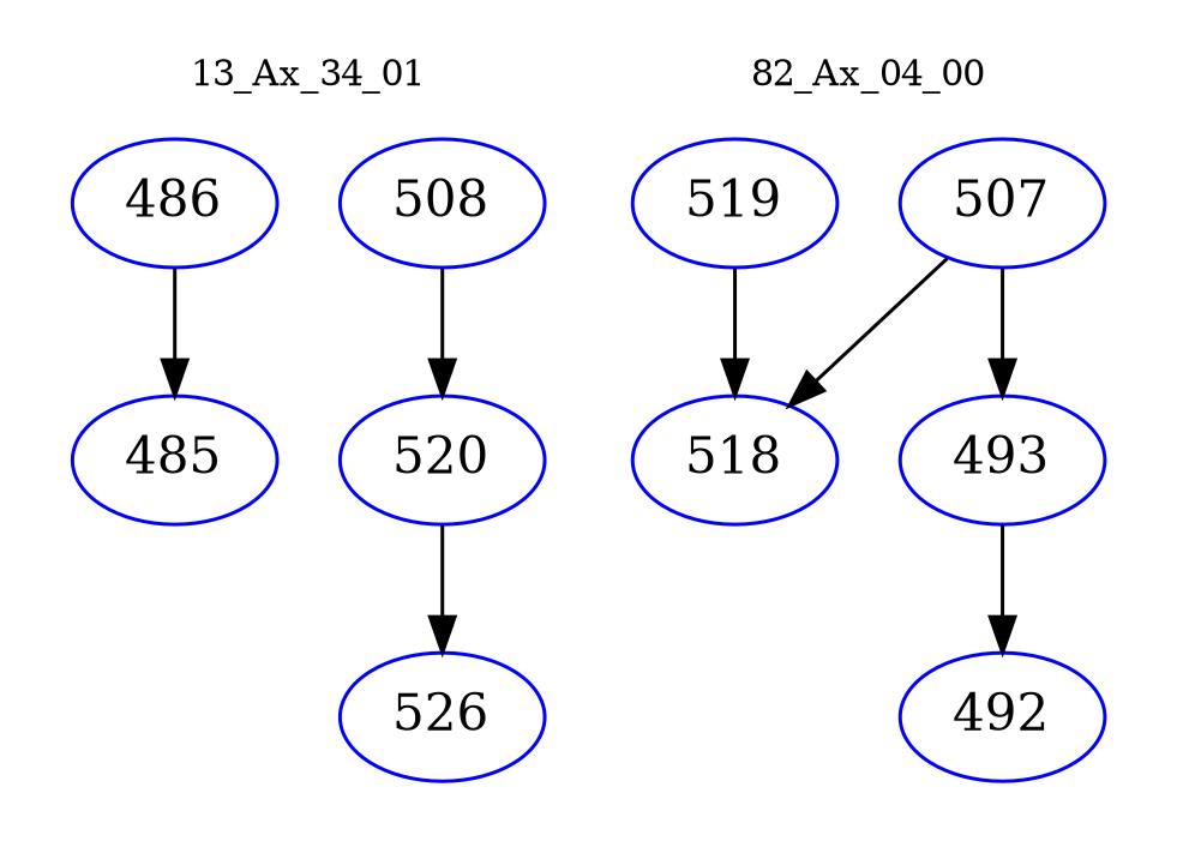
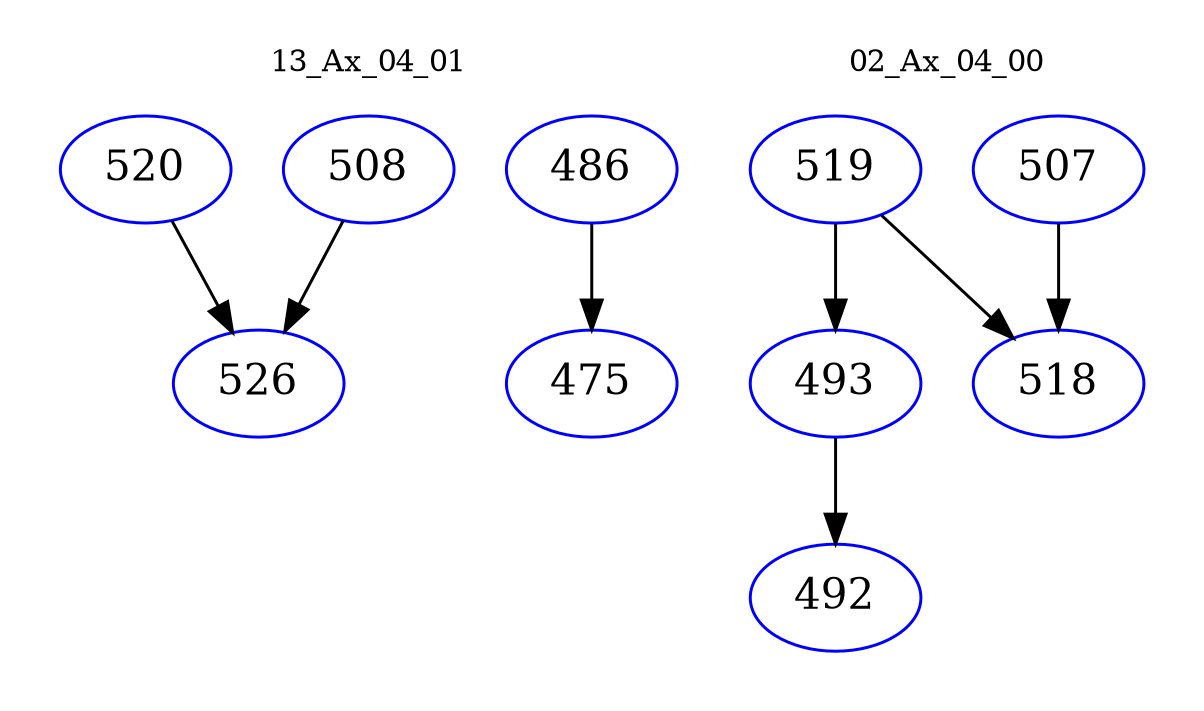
  digraph {
    fontname="DejaVu Serif"
    node [color=blue fontname="DejaVu Serif"]
    edge [color=black fontname="DejaVu Serif"]
    n1 [label=508]
    n2 [label=486]
    n3 [label=520]
-   n4 [label=485]
+   n4 [label=475]
    n5 [label=526]
    n6 [label=507]
    n7 [label=493]
    n8 [label=518]
    n9 [label=492]
    n10 [label=519]
    subgraph cluster_1 {
      color=white
      fontsize=10
-     label="13_Ax_34_01"
+     label="13_Ax_04_01"
      n1
      n2
      n3
      n4
      n5
    }
    subgraph cluster_2 {
      color=white
      fontsize=10
-     label="82_Ax_04_00"
+     label="02_Ax_04_00"
      n6
      n7
      n8
      n9
      n10
    }
-   n1 -> n3
+   n1 -> n5
    n2 -> n4
    n3 -> n5
-   n6 -> n7
+   n10 -> n7
    n6 -> n8
    n7 -> n9
    n10 -> n8
  }
